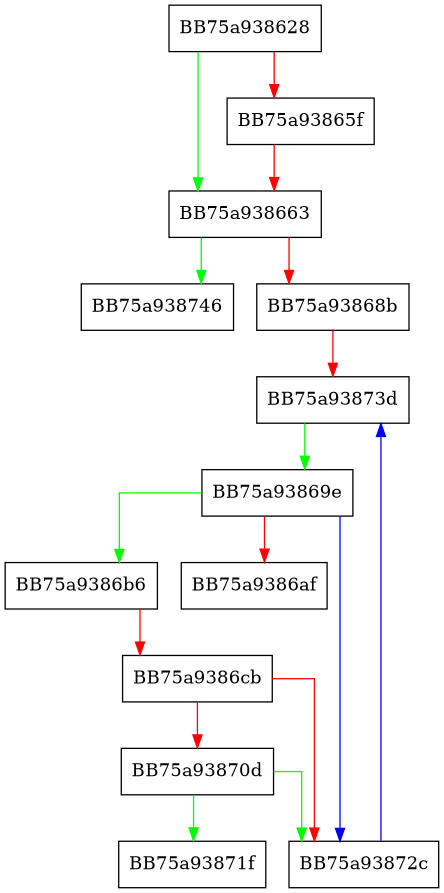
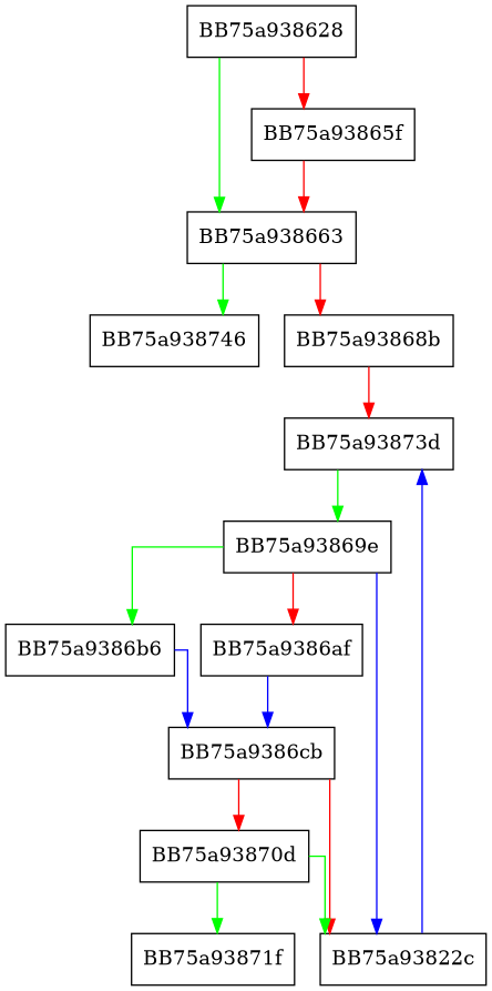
  digraph {
    splines=ortho
    node [shape=box]
    edge [color=red]
    BB75a938628
    BB75a938663
    BB75a93865f
    BB75a938746
    BB75a93868b
    BB75a93873d
    BB75a93869e
    BB75a9386b6
    BB75a9386af
-   BB75a93872c
+   BB75a93872c [label=BB75a93822c]
    BB75a9386cb
    BB75a93870d
    BB75a93871f
    BB75a938628 -> BB75a938663 [color=green]
    BB75a938628 -> BB75a93865f
    BB75a938663 -> BB75a938746 [color=green]
    BB75a938663 -> BB75a93868b
    BB75a93865f -> BB75a938663
    BB75a93868b -> BB75a93873d
    BB75a93873d -> BB75a93869e [color=green]
    BB75a93869e -> BB75a9386b6 [color=green]
    BB75a93869e -> BB75a9386af
    BB75a93869e -> BB75a93872c [color=blue]
-   BB75a9386b6 -> BB75a9386cb
+   BB75a9386b6 -> BB75a9386cb [color=blue]
+   BB75a9386af -> BB75a9386cb [color=blue]
    BB75a93872c -> BB75a93873d [color=blue]
    BB75a9386cb -> BB75a93872c
    BB75a9386cb -> BB75a93870d
    BB75a93870d -> BB75a93872c [color=green]
    BB75a93870d -> BB75a93871f [color=green]
  }
